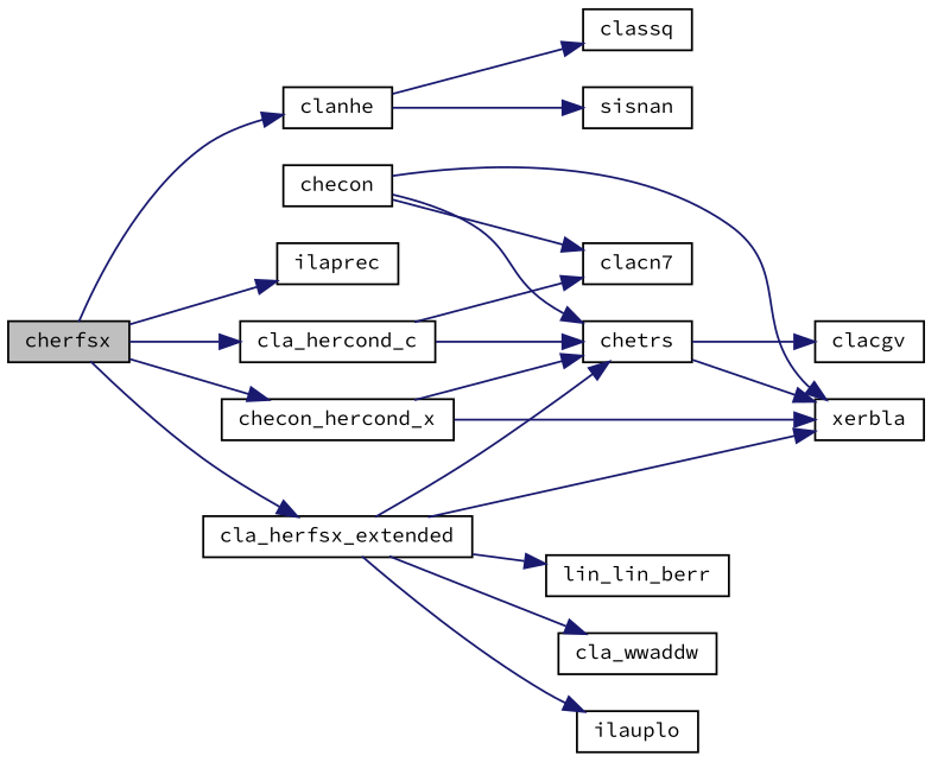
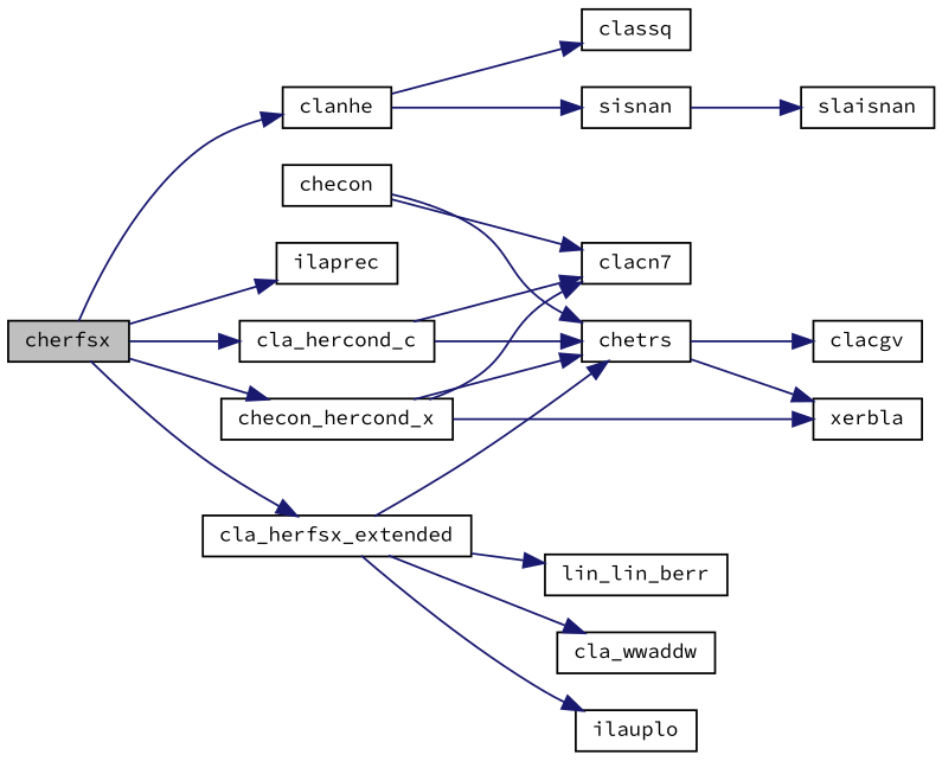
  digraph {
    fontname="Source Code Pro"
    rankdir=LR
    node [color=black fillcolor=white fontname="Source Code Pro" fontsize=10 shape=record style=filled]
    edge [color=midnightblue fontname="Source Code Pro" fontsize=10 labelfontname=Helvetica labelfontsize=10 style=solid]
    n1 [fillcolor=grey75 fontcolor=black height=0.2 label=cherfsx width=0.4]
    n2 [height=0.2 label=cla_hercond_c width=0.4]
    n3 [height=0.2 label=checon_hercond_x width=0.4]
    n4 [height=0.2 label=cla_herfsx_extended width=0.4]
    n5 [height=0.2 label=clanhe width=0.4]
    n6 [height=0.2 label=ilaprec width=0.4]
    n7 [height=0.2 label=checon width=0.4]
    n8 [height=0.2 label=xerbla width=0.4]
    n9 [height=0.2 label=chetrs width=0.4]
    n10 [height=0.2 label=clacn7 width=0.4]
    n11 [height=0.2 label=ilauplo width=0.4]
    n12 [height=0.2 label=lin_lin_berr width=0.4]
    n13 [height=0.2 label=cla_wwaddw width=0.4]
    n14 [height=0.2 label=classq width=0.4]
    n15 [height=0.2 label=sisnan width=0.4]
    n16 [height=0.2 label=clacgv width=0.4]
+   n17 [height=0.2 label=slaisnan width=0.4]
    n1 -> n2
    n1 -> n3
    n1 -> n4
    n1 -> n5
    n1 -> n6
    n2 -> n9
    n2 -> n10
    n3 -> n8
    n3 -> n9
-   n4 -> n8
+   n3 -> n10
    n4 -> n9
    n4 -> n11
    n4 -> n12
    n4 -> n13
    n5 -> n14
    n5 -> n15
-   n7 -> n8
    n7 -> n9
    n7 -> n10
    n9 -> n8
    n9 -> n16
+   n15 -> n17
  }
